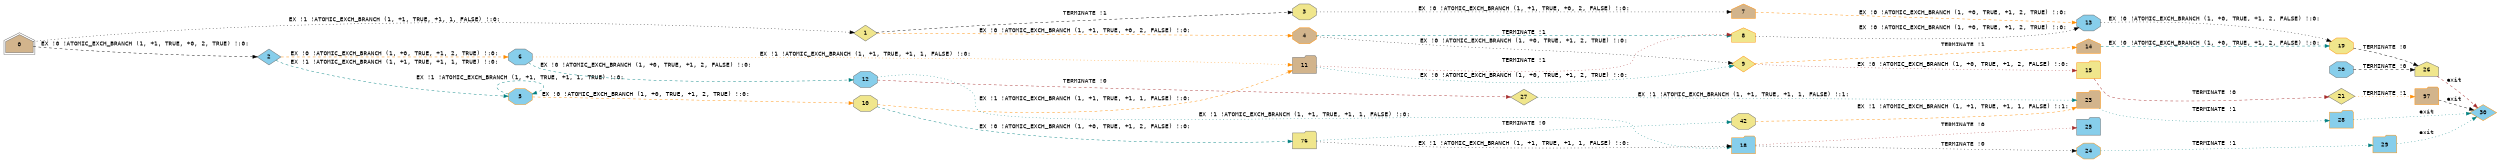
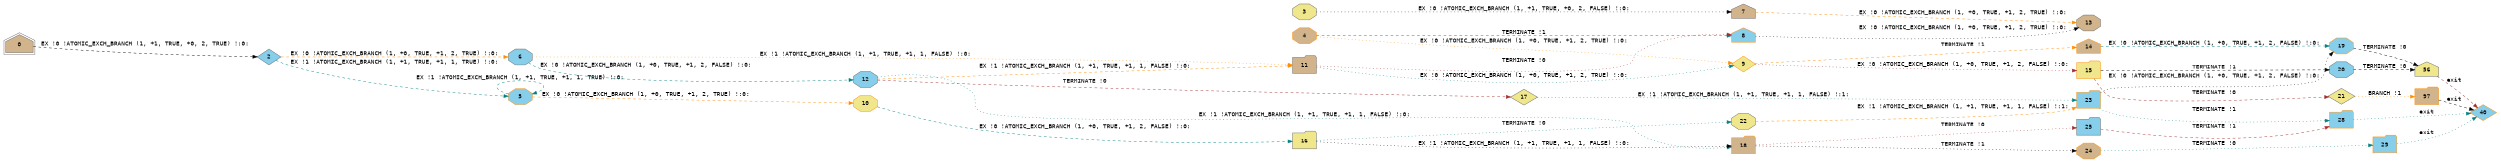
  digraph {
    fontname="DejaVu Sans Mono"
    rankdir=LR
    node [color=gray40 fillcolor=khaki fontname="DejaVu Sans Mono" shape=octagon style=filled]
    edge [color=teal fontname="DejaVu Sans Mono" style=dashed]
    0 [fillcolor=tan peripheries=2 shape=house]
-   1 [shape=diamond]
    2 [fillcolor=skyblue shape=diamond]
    3
    4 [color=darkorange fillcolor=tan]
    5 [color=darkorange fillcolor=skyblue]
    6 [fillcolor=skyblue]
-   7 [color=darkorange fillcolor=tan shape=house]
-   8 [color=darkorange shape=house]
+   7 [fillcolor=tan shape=house]
+   8 [color=darkorange fillcolor=skyblue shape=house]
    9 [color=darkorange shape=diamond]
-   10
+   10 [color=darkorange]
    11 [fillcolor=tan shape=folder]
    12 [fillcolor=skyblue]
-   13 [fillcolor=skyblue]
+   13 [fillcolor=tan]
    14 [color=darkorange fillcolor=tan shape=house]
    15 [color=darkorange shape=folder]
-   16 [shape=folder label=76]
-   17 [shape=diamond label=27]
-   18 [color=darkorange fillcolor=skyblue shape=folder]
-   19 [color=darkorange]
+   16 [shape=folder]
+   17 [shape=diamond]
+   18 [color=darkorange fillcolor=tan shape=folder]
+   19 [color=darkorange fillcolor=skyblue]
    20 [fillcolor=skyblue]
    21 [shape=diamond]
-   22 [label=42]
-   23 [color=darkorange fillcolor=tan shape=folder]
-   24 [color=darkorange fillcolor=skyblue]
+   22
+   23 [color=darkorange fillcolor=skyblue shape=folder]
+   24 [color=darkorange fillcolor=tan]
    25 [fillcolor=skyblue shape=folder]
-   26 [shape=house]
+   26 [shape=house label=56]
    n28 [color=darkorange fillcolor=tan label=97 shape=folder]
    28 [color=darkorange fillcolor=skyblue shape=folder]
    29 [color=darkorange fillcolor=skyblue shape=folder]
-   30 [color=darkorange fillcolor=skyblue shape=diamond]
-   0 -> 1 [color=black label="EX !1 !ATOMIC_EXCH_BRANCH (1, +1, TRUE, +1, 1, FALSE) !:0:" style=dotted]
+   30 [color=darkorange fillcolor=skyblue shape=diamond label=40]
    0 -> 2 [color=black label="EX !0 !ATOMIC_EXCH_BRANCH (1, +1, TRUE, +0, 2, TRUE) !:0:"]
-   1 -> 3 [color=black label="TERMINATE !1"]
-   1 -> 4 [color=darkorange label="EX !0 !ATOMIC_EXCH_BRANCH (1, +1, TRUE, +0, 2, FALSE) !:0:"]
    2 -> 5 [label="EX !1 !ATOMIC_EXCH_BRANCH (1, +1, TRUE, +1, 1, TRUE) !:0:"]
    2 -> 6 [color=darkorange label="EX !0 !ATOMIC_EXCH_BRANCH (1, +0, TRUE, +1, 2, TRUE) !:0:"]
    3 -> 7 [color=black label="EX !0 !ATOMIC_EXCH_BRANCH (1, +1, TRUE, +0, 2, FALSE) !:0:" style=dotted]
    4 -> 8 [label="TERMINATE !1"]
-   4 -> 9 [color=black label="EX !0 !ATOMIC_EXCH_BRANCH (1, +0, TRUE, +1, 2, TRUE) !:0:" style=dotted]
+   4 -> 9 [color=darkorange label="EX !0 !ATOMIC_EXCH_BRANCH (1, +0, TRUE, +1, 2, TRUE) !:0:" style=dotted]
    5 -> 5 [label="EX !1 !ATOMIC_EXCH_BRANCH (1, +1, TRUE, +1, 1, TRUE) !:0:"]
    5 -> 10 [color=darkorange label="EX !0 !ATOMIC_EXCH_BRANCH (1, +0, TRUE, +1, 2, TRUE) !:0:"]
    6 -> 11 [color=darkorange label="EX !1 !ATOMIC_EXCH_BRANCH (1, +1, TRUE, +1, 1, FALSE) !:0:" style=dotted]
    6 -> 12 [label="EX !0 !ATOMIC_EXCH_BRANCH (1, +0, TRUE, +1, 2, FALSE) !:0:"]
    7 -> 13 [color=darkorange label="EX !0 !ATOMIC_EXCH_BRANCH (1, +0, TRUE, +1, 2, TRUE) !:0:"]
    8 -> 13 [color=black label="EX !0 !ATOMIC_EXCH_BRANCH (1, +0, TRUE, +1, 2, TRUE) !:0:" style=dotted]
    9 -> 14 [color=darkorange label="TERMINATE !1"]
    9 -> 15 [color=brown label="EX !0 !ATOMIC_EXCH_BRANCH (1, +0, TRUE, +1, 2, FALSE) !:0:" style=dotted]
-   10 -> 11 [color=darkorange label="EX !1 !ATOMIC_EXCH_BRANCH (1, +1, TRUE, +1, 1, FALSE) !:0:"]
+   12 -> 11 [color=darkorange label="EX !1 !ATOMIC_EXCH_BRANCH (1, +1, TRUE, +1, 1, FALSE) !:0:"]
    10 -> 16 [label="EX !0 !ATOMIC_EXCH_BRANCH (1, +0, TRUE, +1, 2, FALSE) !:0:"]
-   11 -> 8 [color=brown label="TERMINATE !1" style=dotted]
+   11 -> 8 [color=brown label="TERMINATE !0" style=dotted]
    11 -> 9 [label="EX !0 !ATOMIC_EXCH_BRANCH (1, +0, TRUE, +1, 2, TRUE) !:0:" style=dotted]
    12 -> 17 [color=brown label="TERMINATE !0"]
    12 -> 18 [label="EX !1 !ATOMIC_EXCH_BRANCH (1, +1, TRUE, +1, 1, FALSE) !:0:" style=dotted]
-   13 -> 19 [color=black label="EX !0 !ATOMIC_EXCH_BRANCH (1, +0, TRUE, +1, 2, FALSE) !:0:" style=dotted]
+   23 -> 19 [color=black label="EX !0 !ATOMIC_EXCH_BRANCH (1, +0, TRUE, +1, 2, FALSE) !:0:" style=dotted]
    14 -> 19 [label="EX !0 !ATOMIC_EXCH_BRANCH (1, +0, TRUE, +1, 2, FALSE) !:0:"]
+   15 -> 20 [color=black label="TERMINATE !1"]
    15 -> 21 [color=brown label="TERMINATE !0"]
    16 -> 18 [color=black label="EX !1 !ATOMIC_EXCH_BRANCH (1, +1, TRUE, +1, 1, FALSE) !:0:" style=dotted]
    16 -> 22 [label="TERMINATE !0" style=dotted]
    17 -> 23 [label="EX !1 !ATOMIC_EXCH_BRANCH (1, +1, TRUE, +1, 1, FALSE) !:1:" style=dotted]
-   18 -> 24 [color=black label="TERMINATE !0" style=dotted]
+   18 -> 24 [color=black label="TERMINATE !1" style=dotted]
    18 -> 25 [color=brown label="TERMINATE !0" style=dotted]
    19 -> 26 [color=black label="TERMINATE !0"]
    20 -> 26 [color=black label="TERMINATE !0"]
-   21 -> n28 [color=darkorange label="TERMINATE !1" style=dotted]
+   21 -> n28 [color=darkorange label="BRANCH !1" style=dotted]
    22 -> 23 [color=darkorange label="EX !1 !ATOMIC_EXCH_BRANCH (1, +1, TRUE, +1, 1, FALSE) !:1:"]
    23 -> 28 [label="TERMINATE !1" style=dotted]
-   24 -> 29 [label="TERMINATE !1" style=dotted]
+   24 -> 29 [label="TERMINATE !0" style=dotted]
+   25 -> 28 [color=brown label="TERMINATE !1"]
    26 -> 30 [color=brown label=exit]
    n28 -> 30 [color=black label=exit]
    28 -> 30 [label=exit style=dotted]
    29 -> 30 [label=exit style=dotted]
  }
